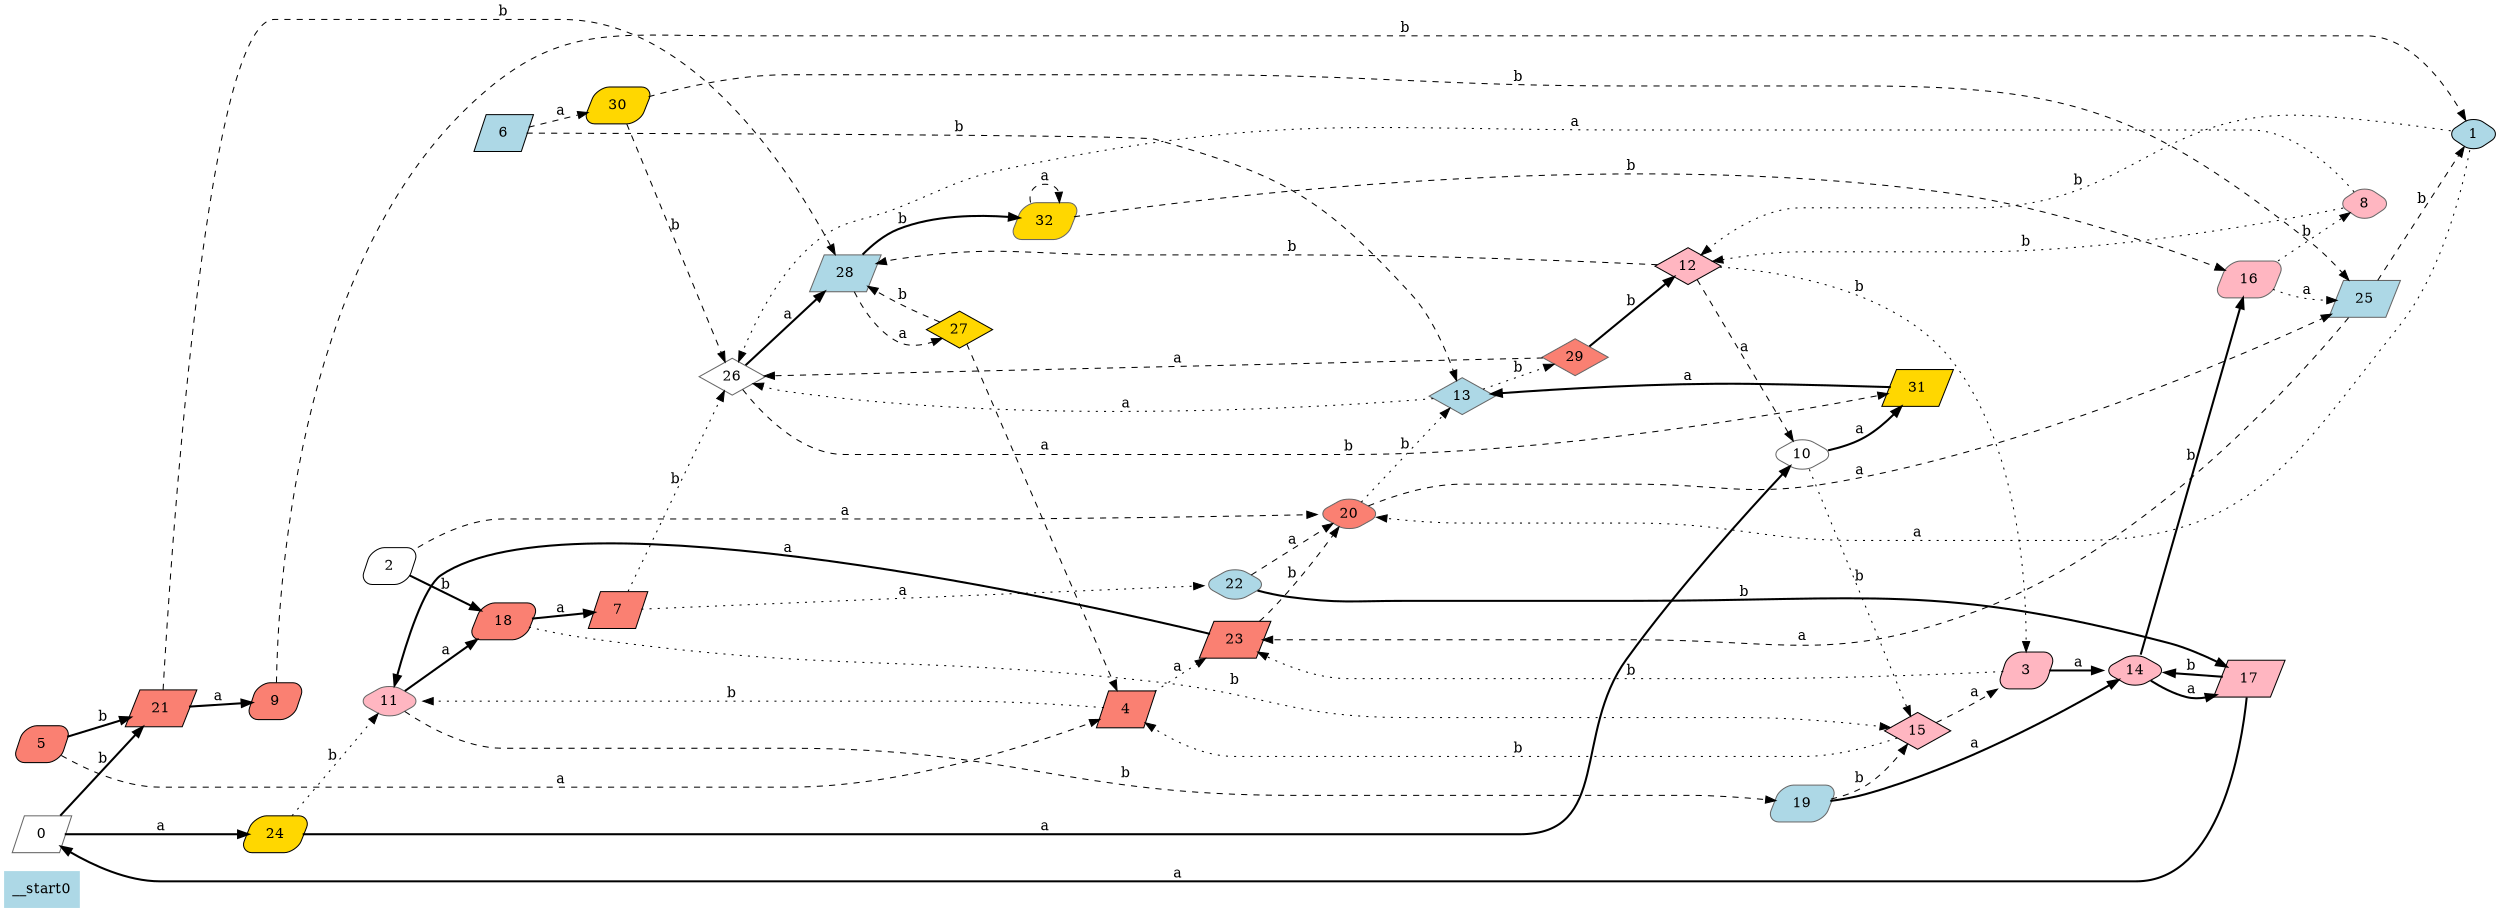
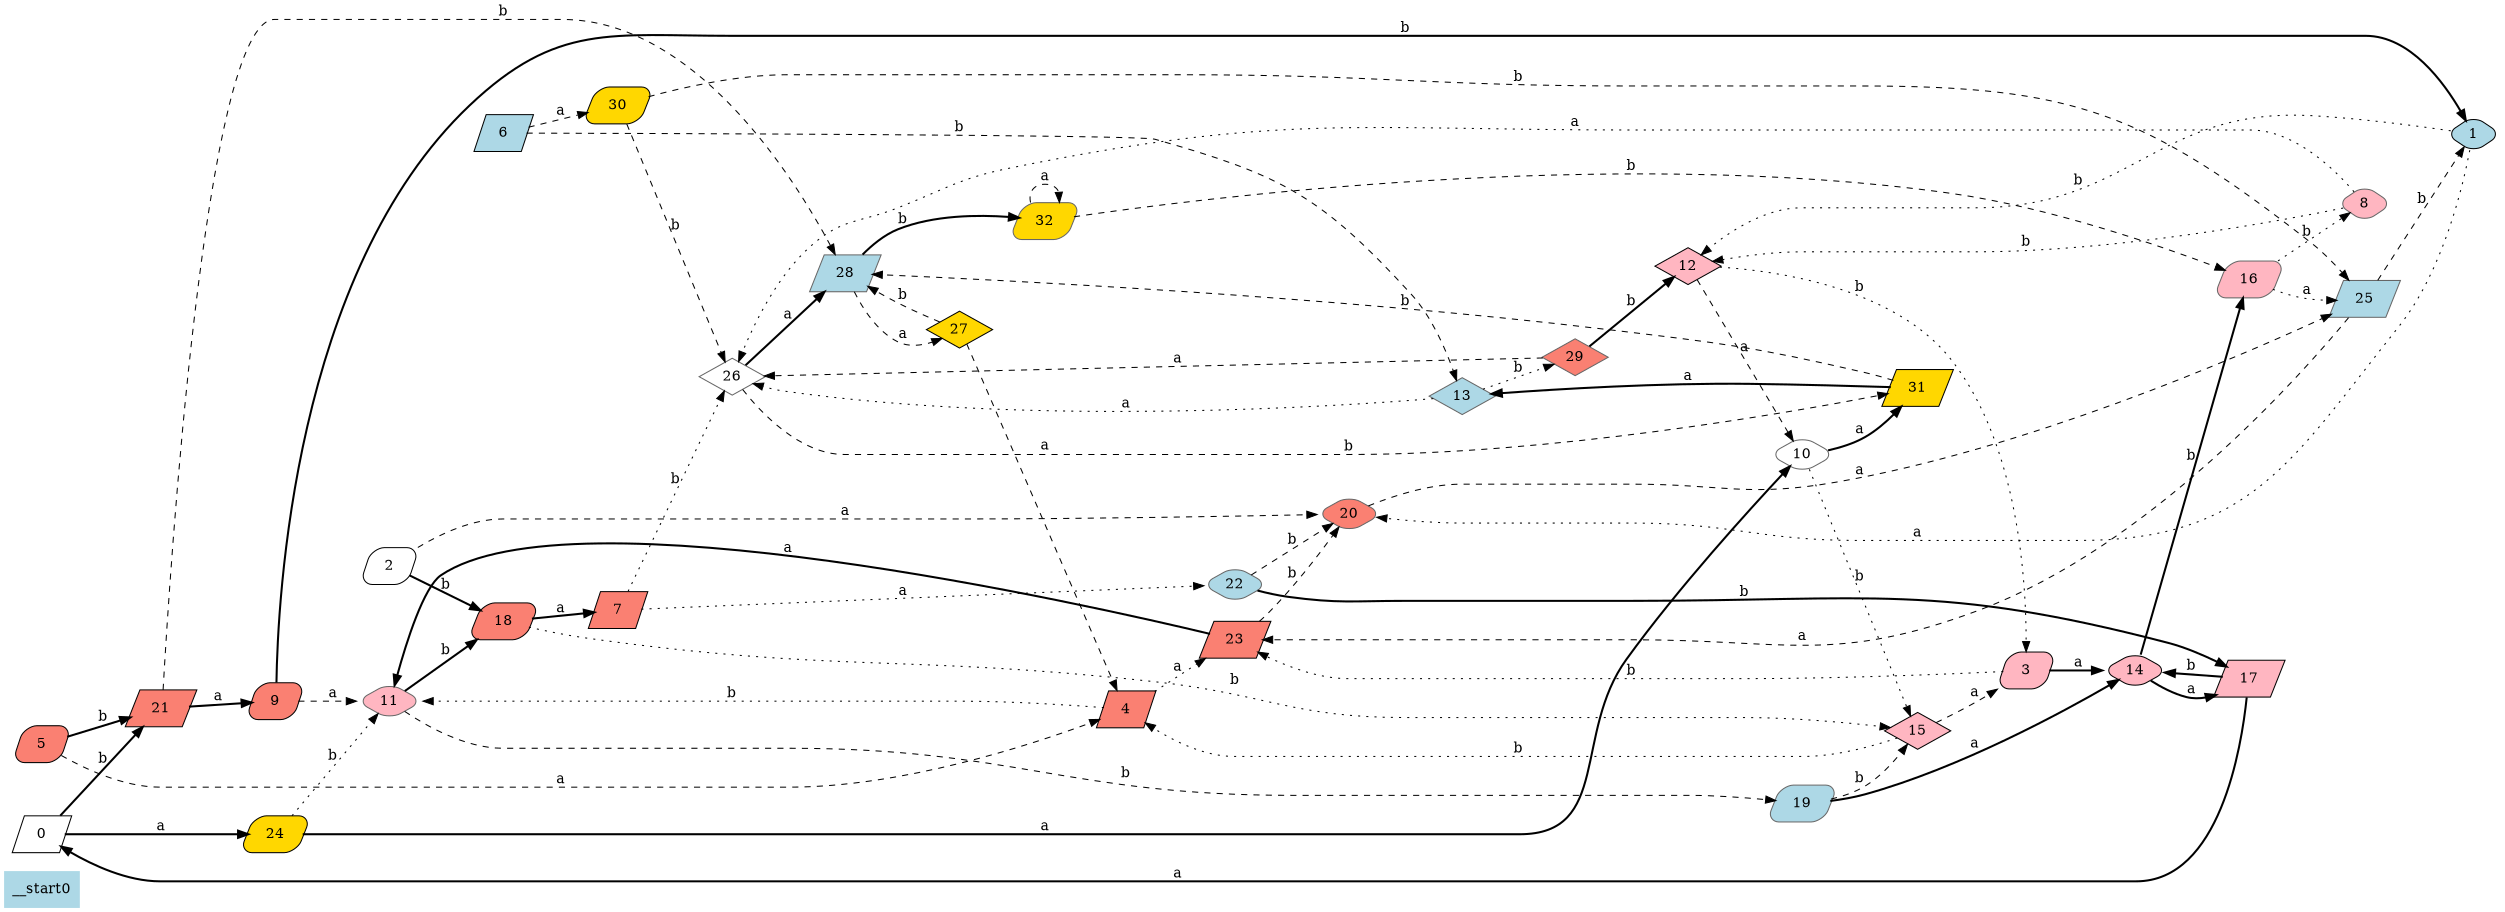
  digraph {
    rankdir=LR
    node [color=black fillcolor=salmon shape=parallelogram style=filled]
    edge [style=dashed]
    __start0 [fillcolor=lightblue shape=none]
-   n2 [color=gray40 fillcolor=white label=0]
+   n2 [fillcolor=white label=0]
    n3 [label=21]
    n4 [fillcolor=gold label=24 style="rounded,filled"]
    n5 [label=9 style="rounded,filled"]
    n6 [color=gray40 fillcolor=lightblue label=28]
    n7 [color=gray40 fillcolor=lightpink label=11 shape=diamond style="rounded,filled"]
    n8 [color=gray40 fillcolor=white label=10 shape=diamond style="rounded,filled"]
    n9 [fillcolor=lightblue label=1 shape=diamond style="rounded,filled"]
    n10 [fillcolor=lightpink label=12 shape=diamond]
    n11 [color=gray40 label=20 shape=diamond style="rounded,filled"]
    n12 [fillcolor=lightpink label=3 style="rounded,filled"]
    n13 [color=gray40 fillcolor=lightblue label=13 shape=diamond]
    n14 [color=gray40 fillcolor=lightblue label=25]
    n15 [fillcolor=white label=2 style="rounded,filled"]
    n16 [label=18 style="rounded,filled"]
    n17 [label=7]
    n18 [fillcolor=lightpink label=15 shape=diamond]
    n19 [fillcolor=lightpink label=14 shape=diamond style="rounded,filled"]
    n20 [label=23]
    n21 [color=gray40 fillcolor=lightpink label=16 style="rounded,filled"]
    n22 [fillcolor=lightpink label=17]
    n23 [label=4]
    n24 [color=gray40 fillcolor=lightblue label=19 style="rounded,filled"]
    n25 [label=5 style="rounded,filled"]
    n26 [fillcolor=lightblue label=6]
    n27 [fillcolor=gold label=30 style="rounded,filled"]
    n28 [color=gray40 fillcolor=white label=26 shape=diamond]
    n29 [color=gray40 label=29 shape=diamond]
    n30 [color=gray40 fillcolor=lightblue label=22 shape=diamond style="rounded,filled"]
    n31 [fillcolor=gold label=31]
    n32 [color=gray40 fillcolor=lightpink label=8 shape=diamond style="rounded,filled"]
    n33 [fillcolor=gold label=27 shape=diamond]
    n34 [color=gray40 fillcolor=gold label=32 style="rounded,filled"]
    n2 -> n3 [label=b style=bold]
    n2 -> n4 [label=a style=bold]
    n3 -> n5 [label=a style=bold]
    n3 -> n6 [label=b]
    n4 -> n7 [label=b style=dotted]
    n4 -> n8 [label=a style=bold]
-   n5 -> n9 [label=b]
+   n5 -> n7 [label=a]
+   n5 -> n9 [label=b style=bold]
    n6 -> n33 [label=a]
    n6 -> n34 [label=b style=bold]
-   n7 -> n16 [label=a style=bold]
+   n7 -> n16 [label=b style=bold]
    n7 -> n24 [label=b]
    n8 -> n18 [label=b style=dotted]
    n8 -> n31 [label=a style=bold]
    n9 -> n10 [label=b style=dotted]
    n9 -> n11 [label=a style=dotted]
    n10 -> n8 [label=a]
    n10 -> n12 [label=b style=dotted]
-   n11 -> n13 [label=b style=dotted]
    n11 -> n14 [label=a]
    n12 -> n19 [label=a style=bold]
    n12 -> n20 [label=b style=dotted]
    n13 -> n28 [label=a style=dotted]
    n13 -> n29 [label=b style=dotted]
    n14 -> n9 [label=b]
    n14 -> n20 [label=a]
    n15 -> n11 [label=a]
    n15 -> n16 [label=b style=bold]
    n16 -> n17 [label=a style=bold]
    n16 -> n18 [label=b style=dotted]
    n17 -> n28 [label=b style=dotted]
    n17 -> n30 [label=a style=dotted]
    n18 -> n12 [label=a]
    n18 -> n23 [label=b style=dotted]
    n19 -> n21 [label=b style=bold]
    n19 -> n22 [label=a style=bold]
    n20 -> n7 [label=a style=bold]
    n20 -> n11 [label=b]
    n21 -> n14 [label=a style=dotted]
    n21 -> n32 [label=b style=dotted]
    n22 -> n2 [label=a style=bold]
    n22 -> n19 [label=b style=bold]
    n23 -> n7 [label=b style=dotted]
    n23 -> n20 [label=a style=dotted]
    n24 -> n18 [label=b]
    n24 -> n19 [label=a style=bold]
    n25 -> n3 [label=b style=bold]
    n25 -> n23 [label=a]
    n26 -> n13 [label=b]
    n26 -> n27 [label=a]
    n27 -> n14 [label=b]
    n27 -> n28 [label=b]
    n28 -> n6 [label=a style=bold]
    n28 -> n31 [label=b]
    n29 -> n10 [label=b style=bold]
    n29 -> n28 [label=a]
-   n30 -> n11 [label=a]
+   n30 -> n11 [label=b]
    n30 -> n22 [label=b style=bold]
-   n10 -> n6 [label=b]
+   n31 -> n6 [label=b]
    n31 -> n13 [label=a style=bold]
    n32 -> n10 [label=b style=dotted]
    n32 -> n28 [label=a style=dotted]
    n33 -> n6 [label=b]
    n33 -> n23 [label=a]
    n34 -> n21 [label=b]
    n34 -> n34 [label=a]
  }
